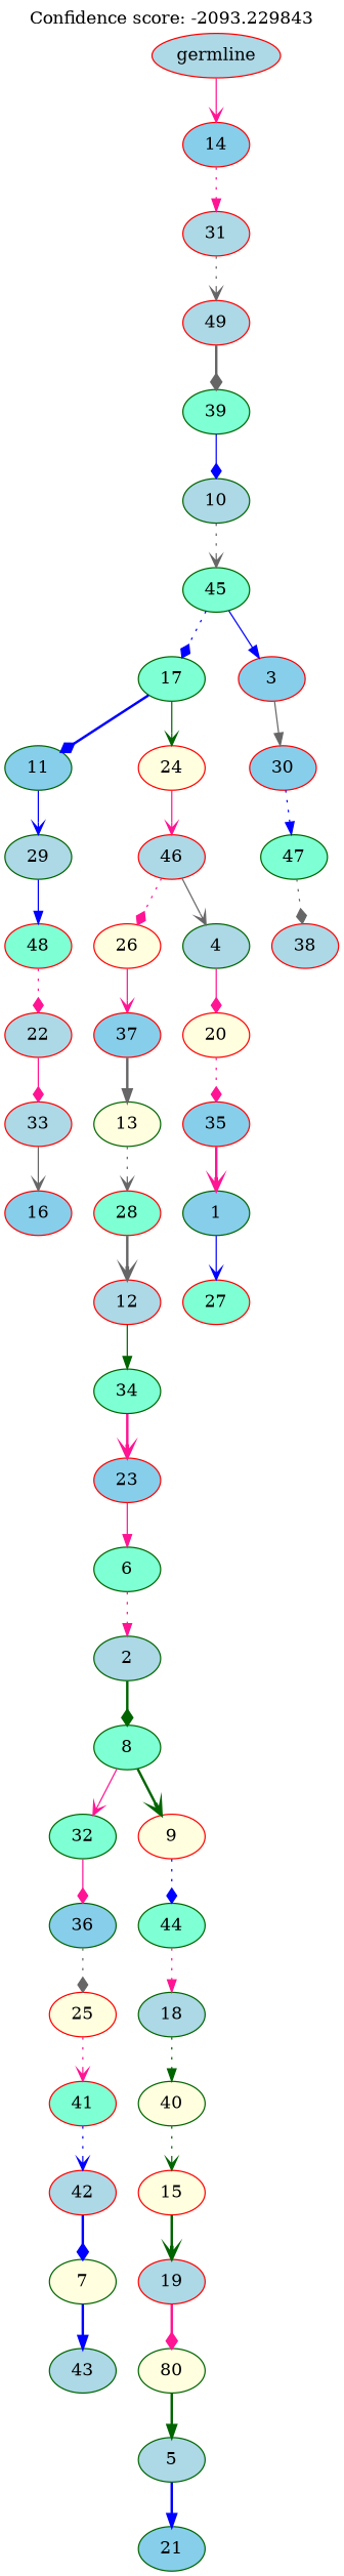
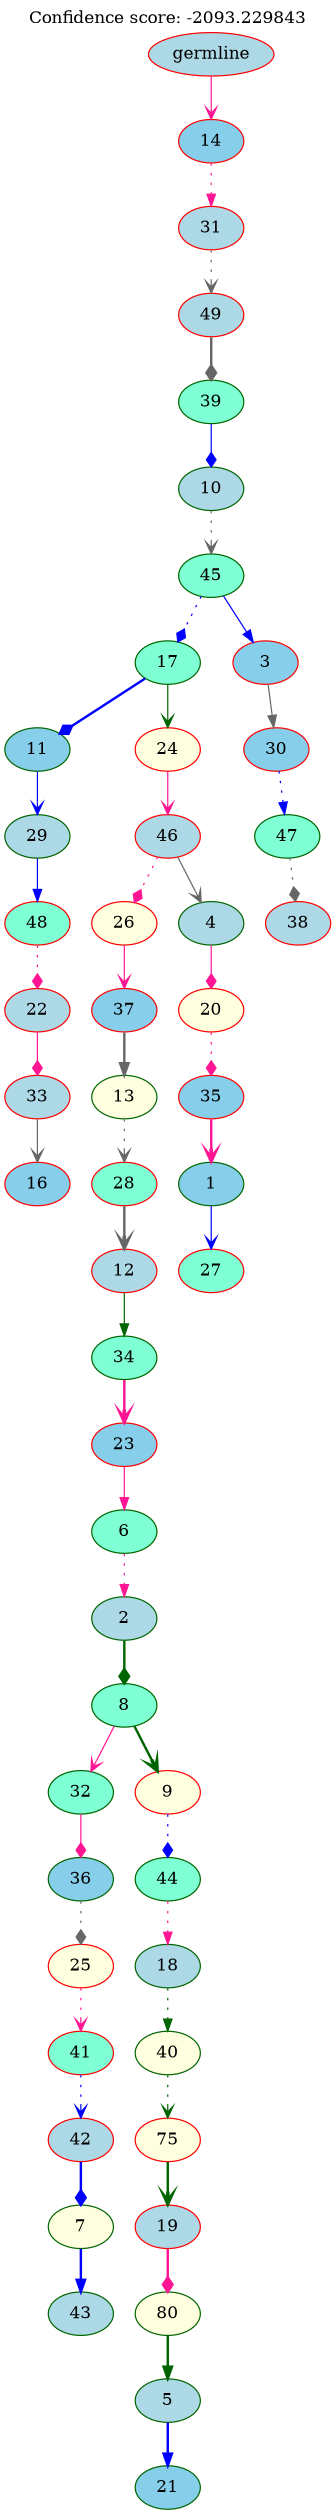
  digraph {
    label="Confidence score: -2093.229843"
    labelloc=t
    node [color=red fillcolor=lightblue style=filled]
    edge [arrowhead=vee color=deeppink style=solid]
    n1 [label=33]
    n2 [fillcolor=skyblue label=16]
    n3 [label=22]
    n4 [fillcolor=aquamarine label=48]
    n5 [color=darkgreen label=29]
    n6 [color=darkgreen fillcolor=skyblue label=11]
    n7 [color=darkgreen fillcolor=lightyellow label=7]
    n8 [color=darkgreen label=43]
    n9 [label=42]
    n10 [fillcolor=aquamarine label=41]
    n11 [fillcolor=lightyellow label=25]
    n12 [color=darkgreen fillcolor=skyblue label=36]
    n13 [color=darkgreen fillcolor=aquamarine label=32]
    n14 [color=darkgreen label=5]
    n15 [color=darkgreen fillcolor=skyblue label=21]
    n16 [color=darkgreen fillcolor=lightyellow label=80]
    n17 [label=19]
-   n18 [fillcolor=lightyellow label=15]
+   n18 [fillcolor=lightyellow label=75]
    n19 [color=darkgreen fillcolor=lightyellow label=40]
    n20 [color=darkgreen label=18]
    n21 [color=darkgreen fillcolor=aquamarine label=44]
    n22 [fillcolor=lightyellow label=9]
    n23 [color=darkgreen fillcolor=aquamarine label=8]
    n24 [color=darkgreen label=2]
    n25 [color=darkgreen fillcolor=aquamarine label=6]
    n26 [fillcolor=skyblue label=23]
    n27 [color=darkgreen fillcolor=aquamarine label=34]
    n28 [label=12]
    n29 [fillcolor=aquamarine label=28]
    n30 [color=darkgreen fillcolor=lightyellow label=13]
    n31 [fillcolor=skyblue label=37]
    n32 [fillcolor=lightyellow label=26]
    n33 [color=darkgreen fillcolor=skyblue label=1]
    n34 [fillcolor=aquamarine label=27]
    n35 [fillcolor=skyblue label=35]
    n36 [fillcolor=lightyellow label=20]
    n37 [color=darkgreen label=4]
    n38 [label=46]
    n39 [fillcolor=lightyellow label=24]
    n40 [color=darkgreen fillcolor=aquamarine label=17]
    n41 [color=darkgreen fillcolor=aquamarine label=47]
    n42 [label=38]
    n43 [fillcolor=skyblue label=30]
    n44 [fillcolor=skyblue label=3]
    n45 [color=darkgreen fillcolor=aquamarine label=45]
    n46 [color=darkgreen label=10]
    n47 [color=darkgreen fillcolor=aquamarine label=39]
    n48 [label=49]
    n49 [label=31]
    n50 [fillcolor=skyblue label=14]
    n51 [label=germline]
    n1 -> n2 [color=gray40]
    n3 -> n1 [arrowhead=diamond]
    n4 -> n3 [arrowhead=diamond style=dotted]
    n5 -> n4 [arrowhead=normal color=blue]
    n6 -> n5 [color=blue]
    n7 -> n8 [arrowhead=normal color=blue style=bold]
    n9 -> n7 [arrowhead=diamond color=blue style=bold]
    n10 -> n9 [color=blue style=dotted]
    n11 -> n10 [style=dotted]
    n12 -> n11 [arrowhead=diamond color=gray40 style=dotted]
    n13 -> n12 [arrowhead=diamond]
    n14 -> n15 [arrowhead=normal color=blue style=bold]
    n16 -> n14 [arrowhead=normal color=darkgreen style=bold]
    n17 -> n16 [arrowhead=diamond style=bold]
    n18 -> n17 [color=darkgreen style=bold]
    n19 -> n18 [color=darkgreen style=dotted]
    n20 -> n19 [arrowhead=normal color=darkgreen style=dotted]
    n21 -> n20 [arrowhead=normal style=dotted]
    n22 -> n21 [arrowhead=diamond color=blue style=dotted]
    n23 -> n13
    n23 -> n22 [color=darkgreen style=bold]
    n24 -> n23 [arrowhead=diamond color=darkgreen style=bold]
    n25 -> n24 [arrowhead=normal style=dotted]
    n26 -> n25 [arrowhead=normal]
    n27 -> n26 [style=bold]
    n28 -> n27 [arrowhead=normal color=darkgreen]
    n29 -> n28 [color=gray40 style=bold]
    n30 -> n29 [color=gray40 style=dotted]
    n31 -> n30 [arrowhead=normal color=gray40 style=bold]
    n32 -> n31
    n33 -> n34 [color=blue]
    n35 -> n33 [style=bold]
    n36 -> n35 [arrowhead=diamond style=dotted]
    n37 -> n36 [arrowhead=diamond]
    n38 -> n32 [arrowhead=diamond style=dotted]
    n38 -> n37 [color=gray40]
    n39 -> n38
    n40 -> n6 [arrowhead=diamond color=blue style=bold]
    n40 -> n39 [color=darkgreen]
    n41 -> n42 [arrowhead=diamond color=gray40 style=dotted]
    n43 -> n41 [arrowhead=normal color=blue style=dotted]
    n44 -> n43 [arrowhead=normal color=gray40]
    n45 -> n40 [arrowhead=diamond color=blue style=dotted]
    n45 -> n44 [arrowhead=normal color=blue]
    n46 -> n45 [color=gray40 style=dotted]
    n47 -> n46 [arrowhead=diamond color=blue]
    n48 -> n47 [arrowhead=diamond color=gray40 style=bold]
    n49 -> n48 [color=gray40 style=dotted]
    n50 -> n49 [arrowhead=normal style=dotted]
    n51 -> n50
  }
